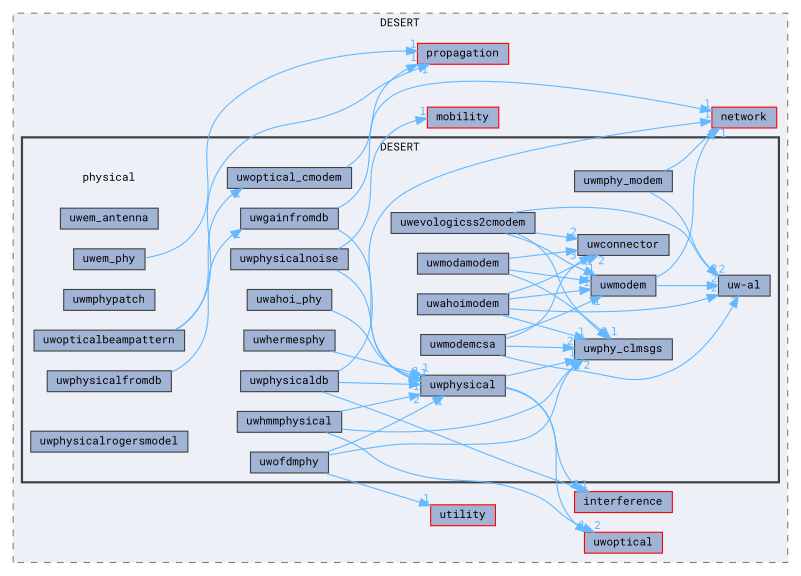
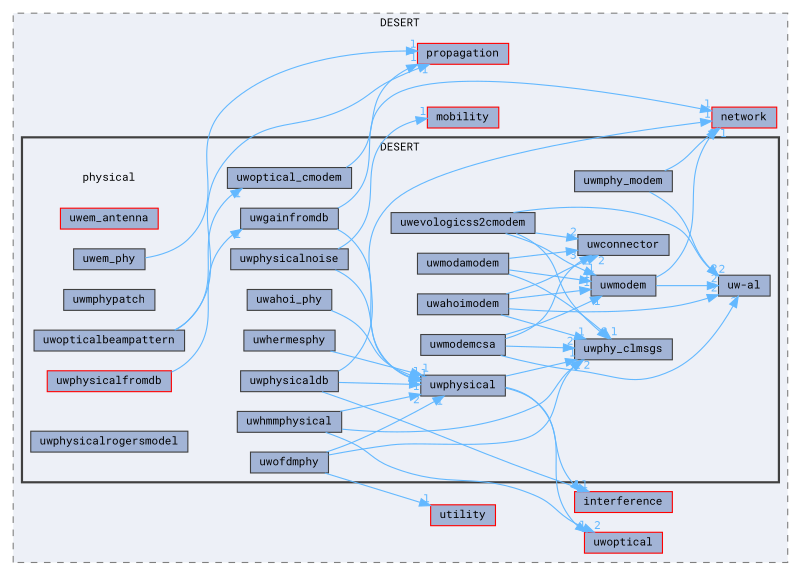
  digraph {
    compound=true
    fontname="Roboto Mono"
    rankdir=LR
    node [fontname="Roboto Mono" fontsize=10 shape=box color=grey25 fillcolor="#a2b4d6" style=filled]
    edge [color=steelblue1 fontcolor=steelblue1 fontname="Roboto Mono" fontsize=10 headlabel=1 labeldistance=1.5 labelfontname=Helvetica labelfontsize=10]
    n1 [height=0.2 label=physical shape=plaintext width=0.4 color="" fillcolor="" style=""]
    n2 [height=0.2 label="uw-al" width=0.4]
    n3 [height=0.2 label=uwahoi_phy width=0.4]
    n4 [height=0.2 label=uwahoimodem width=0.4]
    n5 [height=0.2 label=uwconnector width=0.4]
-   n6 [height=0.2 label=uwem_antenna width=0.4]
+   n6 [color=red height=0.2 label=uwem_antenna width=0.4]
    n7 [height=0.2 label=uwem_phy width=0.4]
    n8 [height=0.2 label=uwevologicss2cmodem width=0.4]
    n9 [height=0.2 label=uwgainfromdb width=0.4]
    n10 [height=0.2 label=uwhermesphy width=0.4]
    n11 [height=0.2 label=uwhmmphysical width=0.4]
    n12 [height=0.2 label=uwmodamodem width=0.4]
    n13 [height=0.2 label=uwmodem width=0.4]
    n14 [height=0.2 label=uwmodemcsa width=0.4]
    n15 [height=0.2 label=uwmphy_modem width=0.4]
    n16 [height=0.2 label=uwmphypatch width=0.4]
    n17 [height=0.2 label=uwofdmphy width=0.4]
    n18 [height=0.2 label=uwoptical_cmodem width=0.4]
    n19 [height=0.2 label=uwopticalbeampattern width=0.4]
    n20 [height=0.2 label=uwphy_clmsgs width=0.4]
    n21 [height=0.2 label=uwphysical width=0.4]
    n22 [height=0.2 label=uwphysicaldb width=0.4]
-   n23 [height=0.2 label=uwphysicalfromdb width=0.4]
+   n23 [color=red height=0.2 label=uwphysicalfromdb width=0.4]
    n24 [height=0.2 label=uwphysicalnoise width=0.4]
    n25 [height=0.2 label=uwphysicalrogersmodel width=0.4]
    n26 [color=red height=0.2 label=propagation width=0.4]
    n27 [color=red height=0.2 label=network width=0.4]
    n28 [color=red height=0.2 label=uwoptical width=0.4]
    n29 [color=red height=0.2 label=utility width=0.4]
    n30 [color=red height=0.2 label=interference width=0.4]
    n31 [color=red height=0.2 label=mobility width=0.4]
    subgraph cluster_1 {
      bgcolor="#edf0f7"
      fontsize=10
      label=DESERT
      pencolor=grey50
      style="filled,dashed"
      n26
      n27
      n28
      n29
      n30
      n31
      subgraph cluster_2 {
        bgcolor="#edf0f7"
        fontsize=10
        label=DESERT
        pencolor=grey25
        style="filled,bold"
        n1
        n2
        n3
        n4
        n5
        n6
        n7
        n8
        n9
        n10
        n11
        n12
        n13
        n14
        n15
        n16
        n17
        n18
        n19
        n20
        n21
        n22
        n23
        n24
        n25
      }
    }
    n3 -> n21
    n4 -> n2 [headlabel=2]
    n4 -> n5 [headlabel=2]
    n4 -> n13
    n4 -> n20
    n7 -> n26
    n8 -> n2 [headlabel=2]
    n8 -> n5 [headlabel=2]
    n8 -> n13
    n8 -> n20 [headlabel=3]
    n9 -> n21
    n9 -> n27
    n10 -> n21
    n11 -> n20 [headlabel=2]
    n11 -> n21 [headlabel=2]
    n11 -> n28 [headlabel=2]
    n12 -> n5 [headlabel=3]
    n12 -> n13
    n12 -> n20
    n13 -> n2 [headlabel=2]
    n13 -> n27
    n14 -> n2 [headlabel=2]
    n14 -> n5 [headlabel=2]
    n14 -> n13
    n14 -> n20 [headlabel=2]
    n15 -> n2 [headlabel=2]
    n15 -> n27
    n17 -> n20
    n17 -> n21
    n17 -> n29
    n18 -> n26
    n19 -> n18
    n19 -> n26
    n21 -> n20
    n21 -> n28
    n21 -> n30
    n22 -> n21
    n22 -> n27
    n22 -> n30
    n23 -> n9
    n24 -> n21
    n24 -> n31
  }
